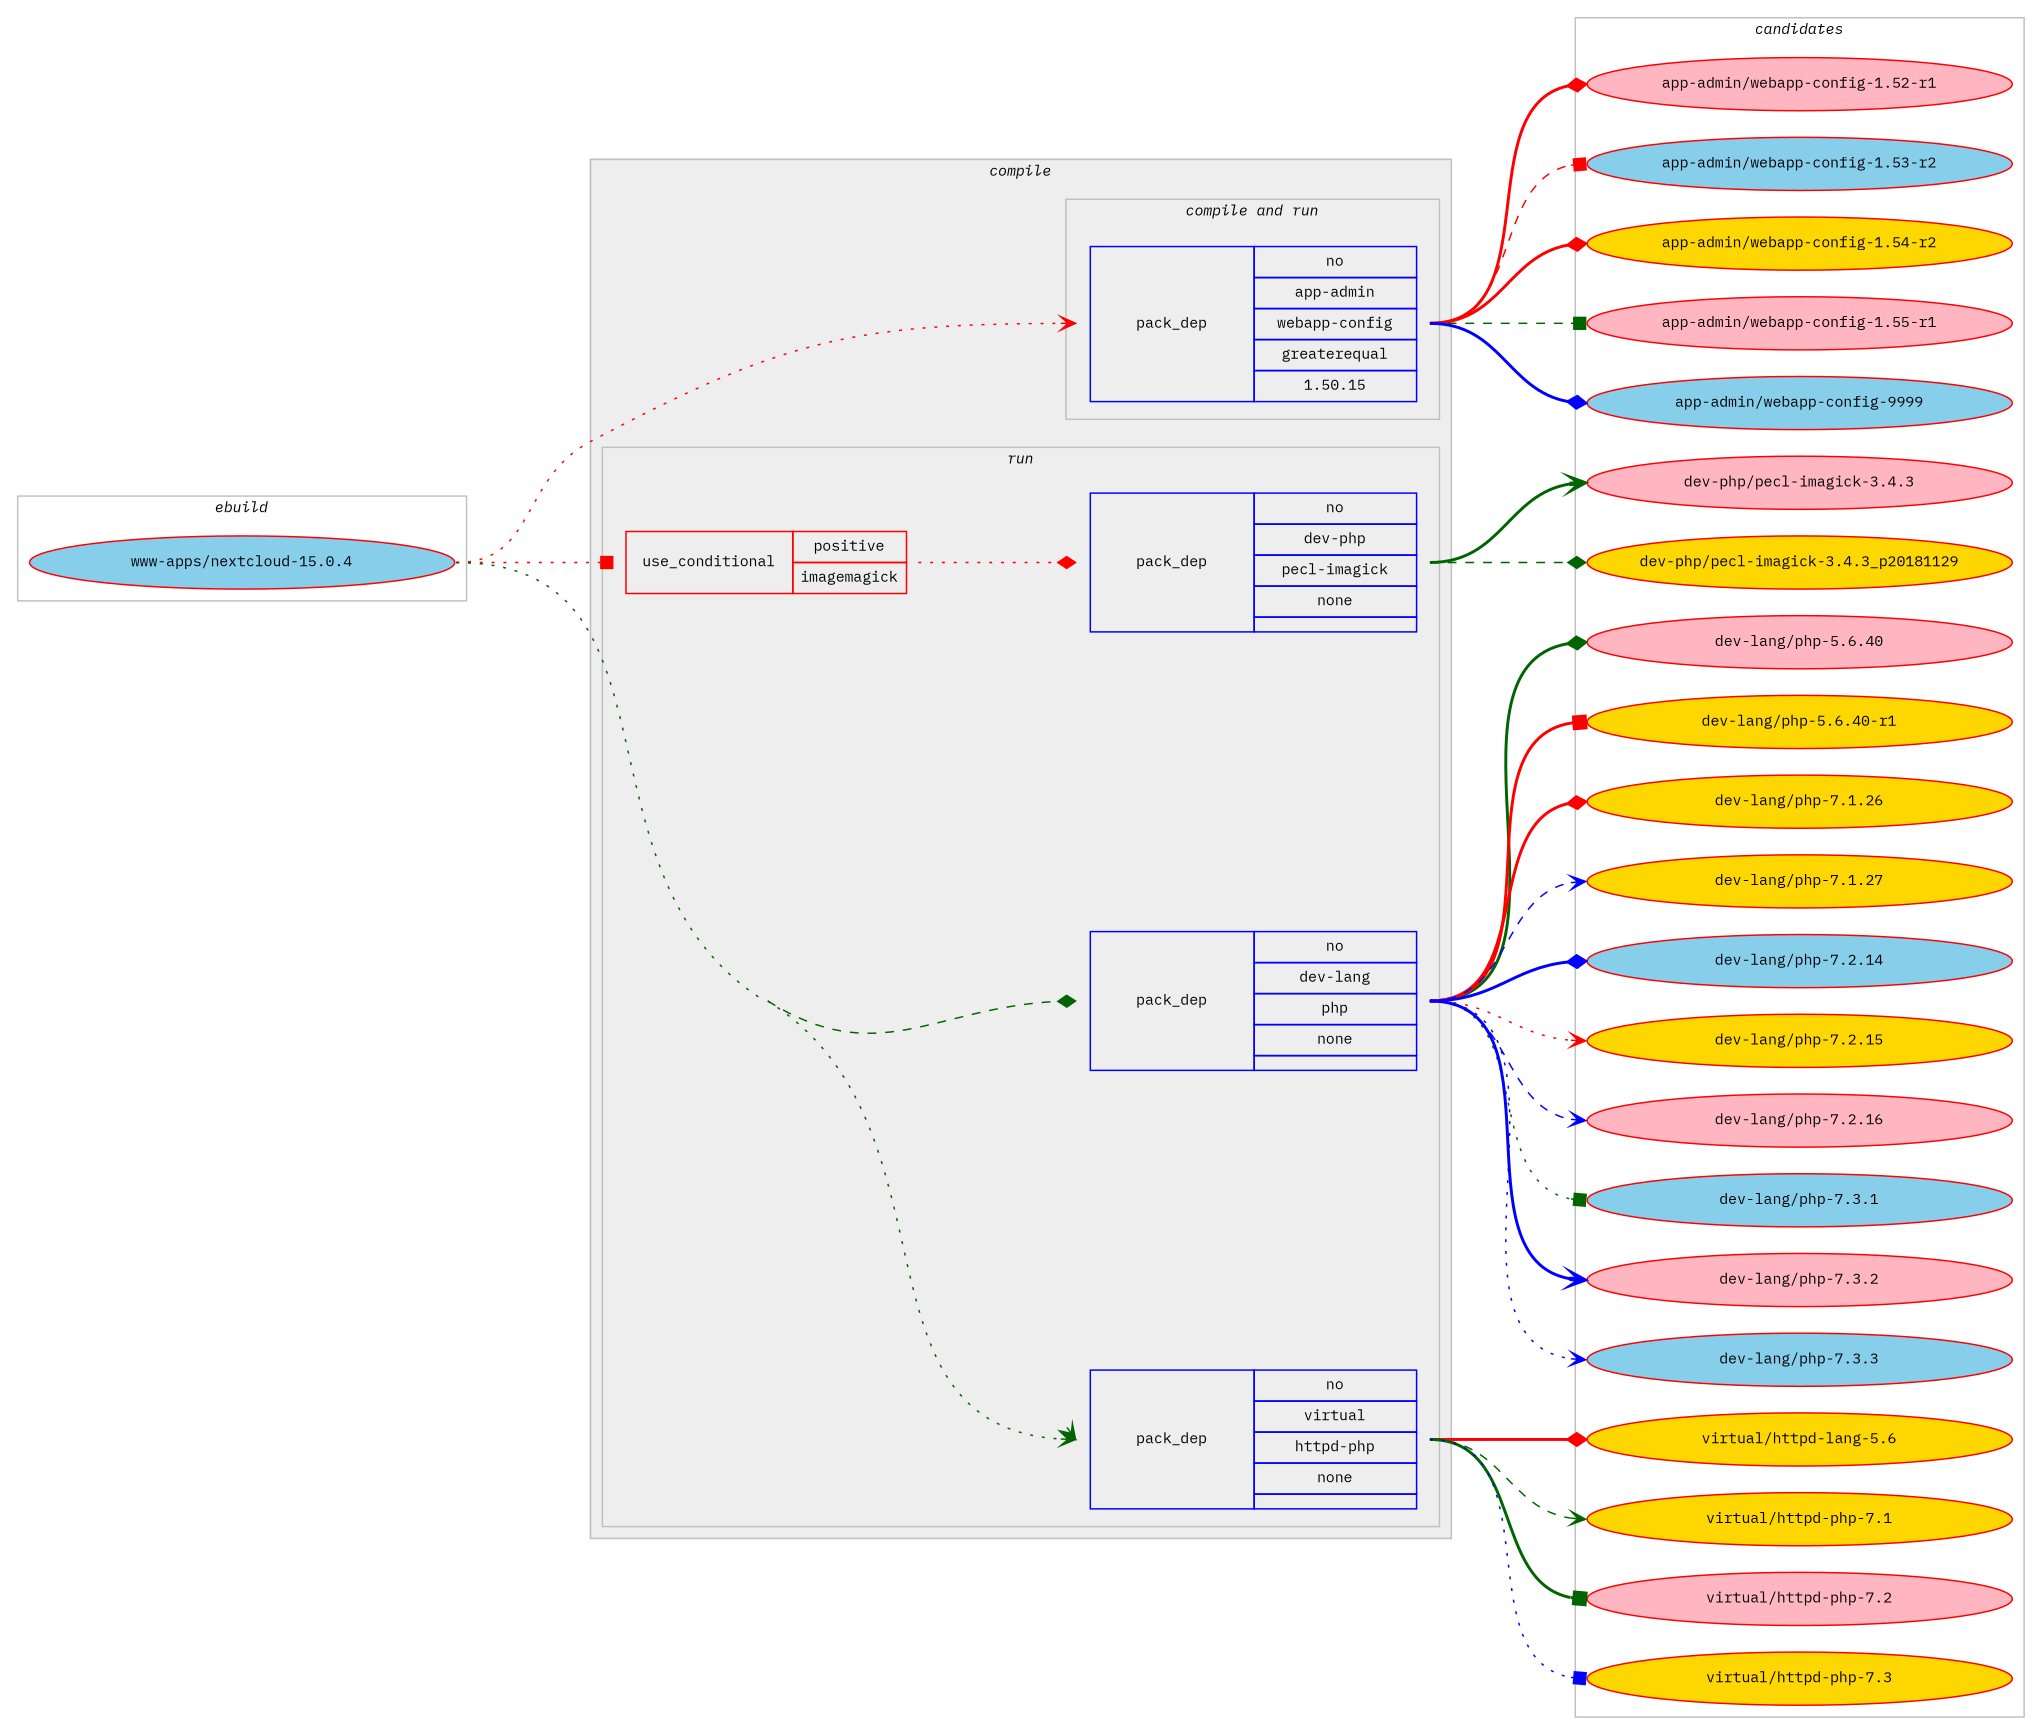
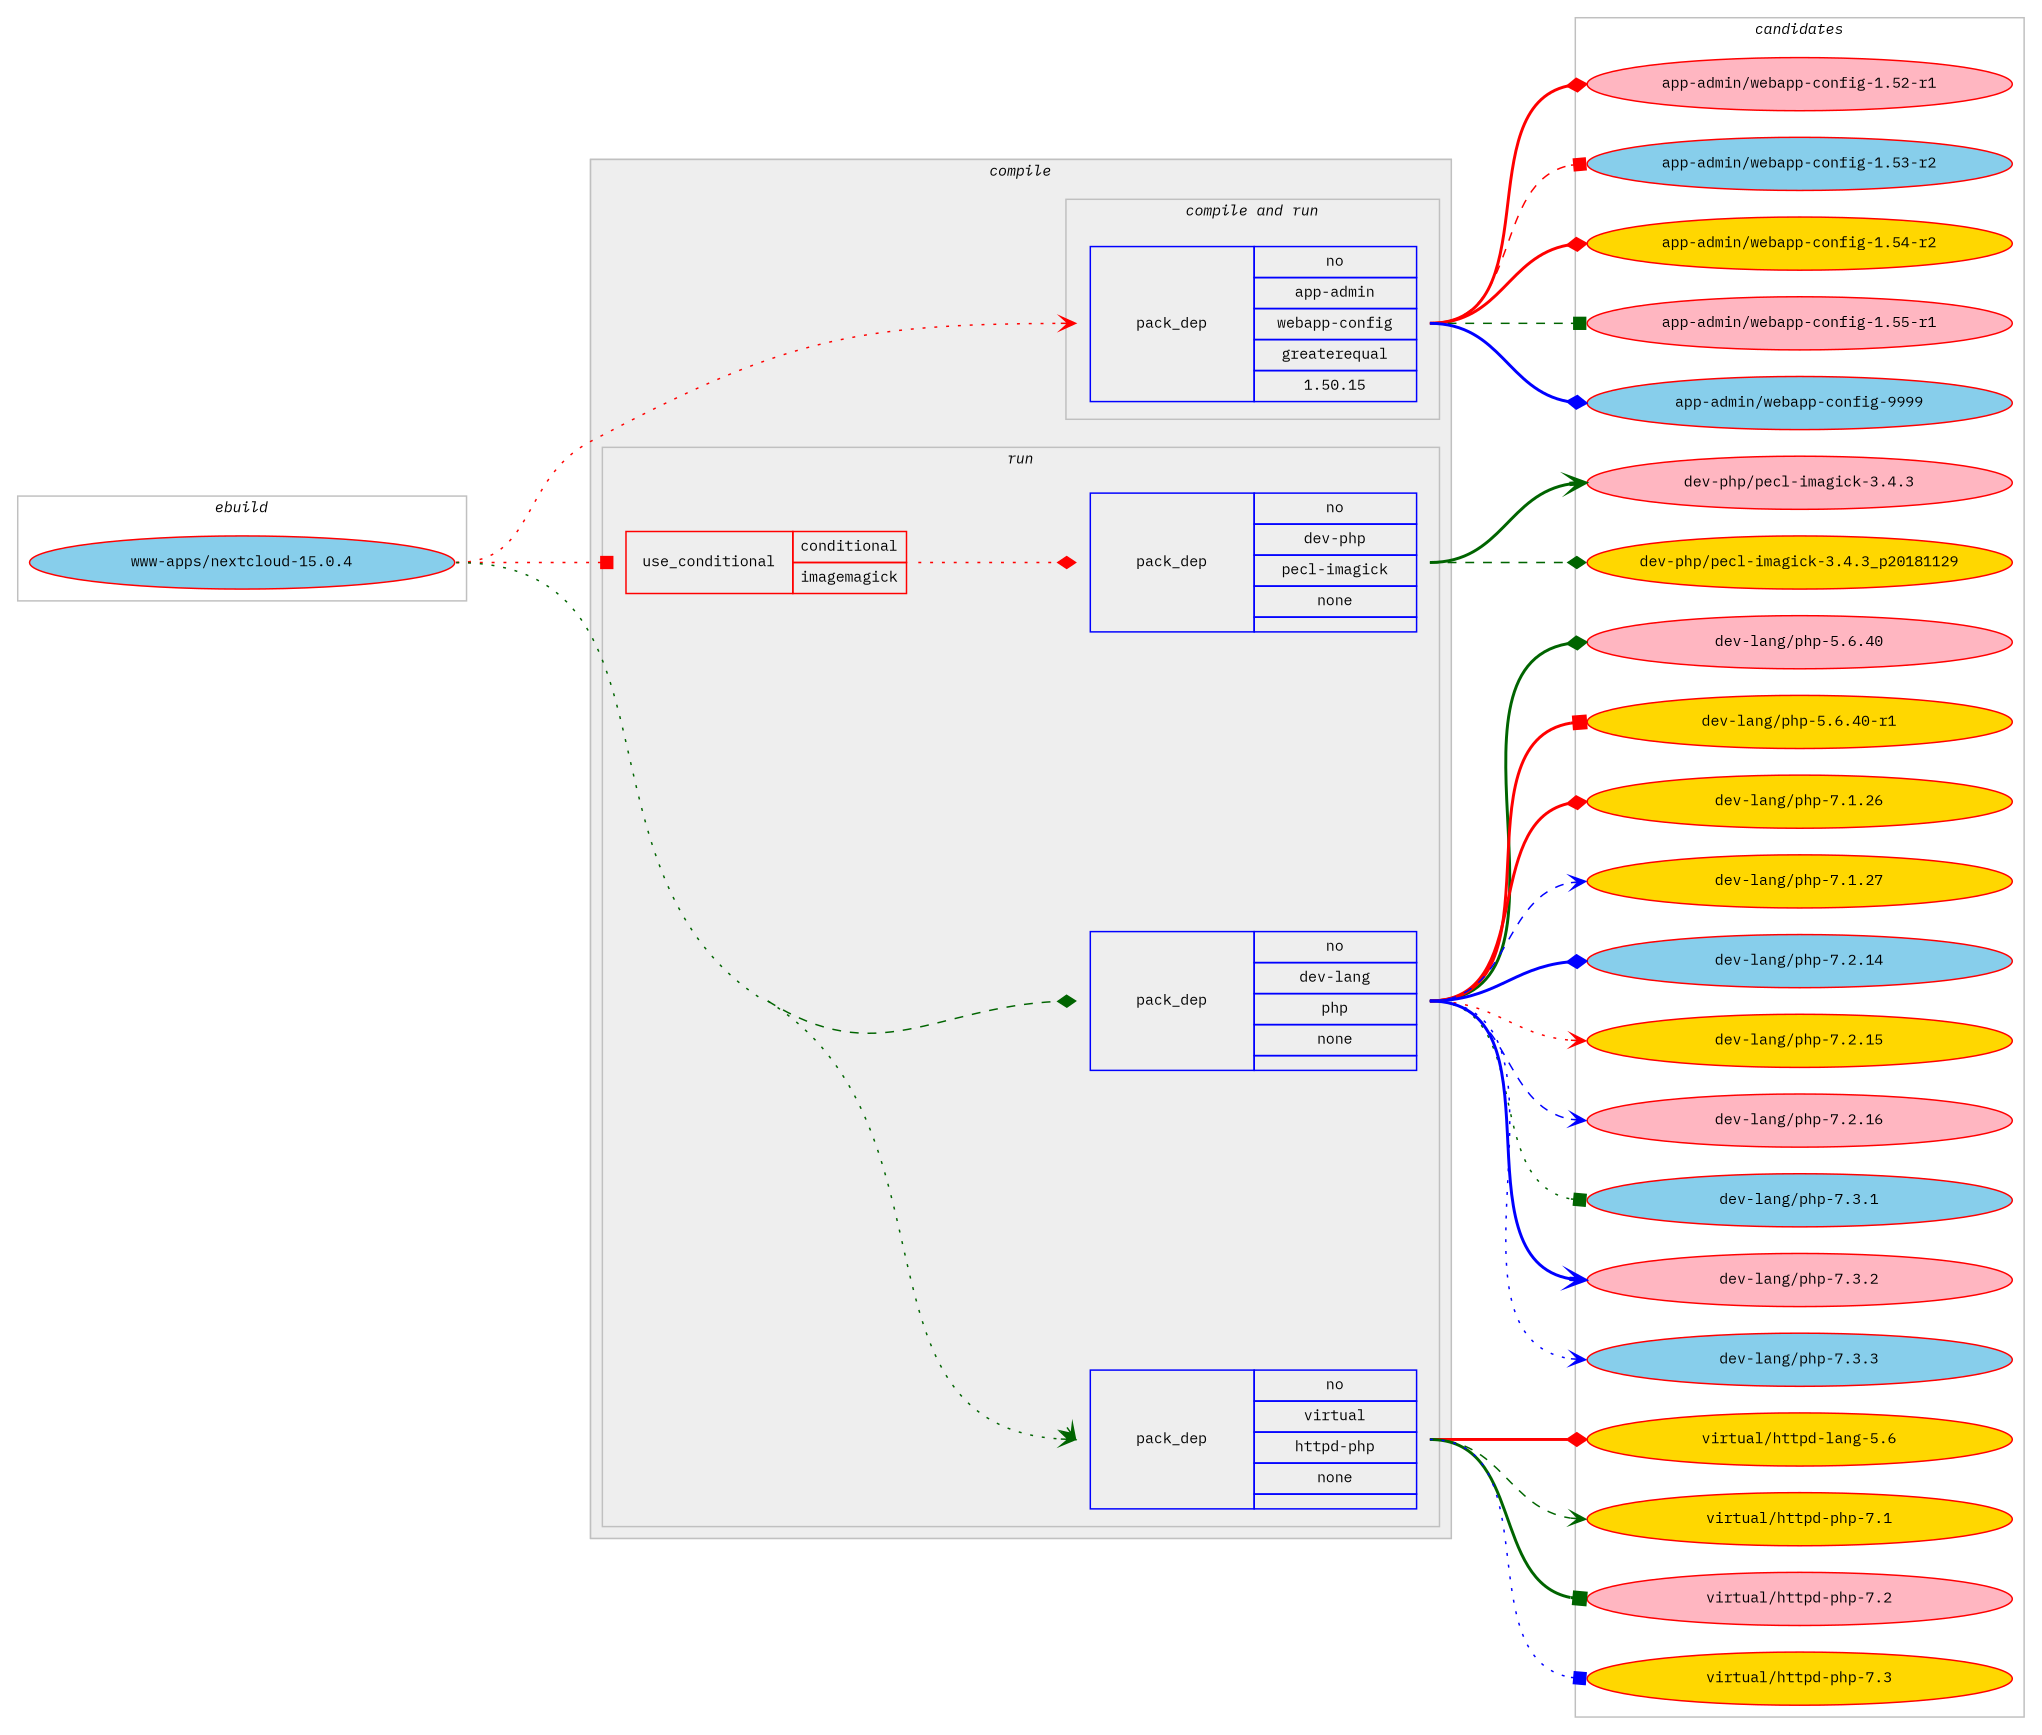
  digraph {
    compound=true
    concentrate=true
    fontname="IBM Plex Mono"
    fontsize=10
    newrank=true
    rankdir=LR
    ranksep=1.5
    node [color=red fillcolor=gold fontname="IBM Plex Mono" fontsize=10 style=filled]
    edge [arrowhead=diamond color=red fontname="IBM Plex Mono" headport=w style=bold tailport=e weight=100]
    n1 [fillcolor=skyblue label="www-apps/nextcloud-15.0.4" width=4]
    n2 [color=blue label=<<TABLE BORDER="0" CELLBORDER="1" CELLSPACING="0" CELLPADDING="4" WIDTH="220"><TR><TD ROWSPAN="6" CELLPADDING="30">pack_dep</TD></TR><TR><TD WIDTH="110">no</TD></TR><TR><TD>app-admin</TD></TR><TR><TD>webapp-config</TD></TR><TR><TD>greaterequal</TD></TR><TR><TD>1.50.15</TD></TR></TABLE>> shape=none fillcolor="" style=""]
    n3 [color=blue label=<<TABLE BORDER="0" CELLBORDER="1" CELLSPACING="0" CELLPADDING="4" WIDTH="220"><TR><TD ROWSPAN="6" CELLPADDING="30">pack_dep</TD></TR><TR><TD WIDTH="110">no</TD></TR><TR><TD>dev-php</TD></TR><TR><TD>pecl-imagick</TD></TR><TR><TD>none</TD></TR><TR><TD></TD></TR></TABLE>> shape=none fillcolor="" style=""]
-   n4 [label=<<TABLE BORDER="0" CELLBORDER="1" CELLSPACING="0" CELLPADDING="4"><TR><TD ROWSPAN="3" CELLPADDING="10">use_conditional</TD></TR><TR><TD>positive</TD></TR><TR><TD>imagemagick</TD></TR></TABLE>> shape=none fillcolor="" style=""]
+   n4 [label=<<TABLE BORDER="0" CELLBORDER="1" CELLSPACING="0" CELLPADDING="4"><TR><TD ROWSPAN="3" CELLPADDING="10">use_conditional</TD></TR><TR><TD>conditional</TD></TR><TR><TD>imagemagick</TD></TR></TABLE>> shape=none fillcolor="" style=""]
    n5 [color=blue label=<<TABLE BORDER="0" CELLBORDER="1" CELLSPACING="0" CELLPADDING="4" WIDTH="220"><TR><TD ROWSPAN="6" CELLPADDING="30">pack_dep</TD></TR><TR><TD WIDTH="110">no</TD></TR><TR><TD>dev-lang</TD></TR><TR><TD>php</TD></TR><TR><TD>none</TD></TR><TR><TD></TD></TR></TABLE>> shape=none fillcolor="" style=""]
    n6 [color=blue label=<<TABLE BORDER="0" CELLBORDER="1" CELLSPACING="0" CELLPADDING="4" WIDTH="220"><TR><TD ROWSPAN="6" CELLPADDING="30">pack_dep</TD></TR><TR><TD WIDTH="110">no</TD></TR><TR><TD>virtual</TD></TR><TR><TD>httpd-php</TD></TR><TR><TD>none</TD></TR><TR><TD></TD></TR></TABLE>> shape=none fillcolor="" style=""]
    n7 [fillcolor=lightpink label="app-admin/webapp-config-1.52-r1" width=4]
    n8 [fillcolor=skyblue label="app-admin/webapp-config-1.53-r2" width=4]
    n9 [label="app-admin/webapp-config-1.54-r2" width=4]
    n10 [fillcolor=lightpink label="app-admin/webapp-config-1.55-r1" width=4]
    n11 [fillcolor=skyblue label="app-admin/webapp-config-9999" width=4]
    n12 [fillcolor=lightpink label="dev-php/pecl-imagick-3.4.3" width=4]
    n13 [label="dev-php/pecl-imagick-3.4.3_p20181129" width=4]
    n14 [fillcolor=lightpink label="dev-lang/php-5.6.40" width=4]
    n15 [label="dev-lang/php-5.6.40-r1" width=4]
    n16 [label="dev-lang/php-7.1.26" width=4]
    n17 [label="dev-lang/php-7.1.27" width=4]
    n18 [fillcolor=skyblue label="dev-lang/php-7.2.14" width=4]
    n19 [label="dev-lang/php-7.2.15" width=4]
    n20 [fillcolor=lightpink label="dev-lang/php-7.2.16" width=4]
    n21 [fillcolor=skyblue label="dev-lang/php-7.3.1" width=4]
    n22 [fillcolor=lightpink label="dev-lang/php-7.3.2" width=4]
    n23 [fillcolor=skyblue label="dev-lang/php-7.3.3" width=4]
    n24 [label="virtual/httpd-lang-5.6" width=4]
    n25 [label="virtual/httpd-php-7.1" width=4]
    n26 [fillcolor=lightpink label="virtual/httpd-php-7.2" width=4]
    n27 [label="virtual/httpd-php-7.3" width=4]
    subgraph cluster_1 {
      color=gray
      label=<<i>ebuild</i>>
      rank=same
      n1
    }
    subgraph cluster_2 {
      color=gray
      label=<<i>dependencies</i>>
      subgraph cluster_3 {
        color=gray
        fillcolor="#eeeeee"
        label=<<i>compile</i>>
        style=filled
      }
      subgraph cluster_4 {
        color=gray
        fillcolor="#eeeeee"
        label=<<i>compile and run</i>>
        style=filled
        subgraph sub_5 {
          color=gray
          fillcolor="#eeeeee"
          label=<<i>compile and run</i>>
          style=filled
          n2
        }
      }
      subgraph cluster_6 {
        color=gray
        fillcolor="#eeeeee"
        label=<<i>run</i>>
        style=filled
        subgraph sub_7 {
          color=gray
          fillcolor="#eeeeee"
          label=<<i>run</i>>
          style=filled
          n4
          subgraph sub_8 {
            color=gray
            fillcolor="#eeeeee"
            label=<<i>run</i>>
            style=filled
            n3
          }
        }
        subgraph sub_9 {
          color=gray
          fillcolor="#eeeeee"
          label=<<i>run</i>>
          style=filled
          n5
        }
        subgraph sub_10 {
          color=gray
          fillcolor="#eeeeee"
          label=<<i>run</i>>
          style=filled
          n6
        }
      }
    }
    subgraph cluster_11 {
      color=gray
      label=<<i>candidates</i>>
      rank=same
      subgraph sub_12 {
        color=black
        label=<<i>candidates</i>>
        nodesep=1
        rank=same
        n7
        n8
        n9
        n10
        n11
      }
      subgraph sub_13 {
        color=black
        label=<<i>candidates</i>>
        nodesep=1
        rank=same
        n12
        n13
      }
      subgraph sub_14 {
        color=black
        label=<<i>candidates</i>>
        nodesep=1
        rank=same
        n14
        n15
        n16
        n17
        n18
        n19
        n20
        n21
        n22
        n23
      }
      subgraph sub_15 {
        color=black
        label=<<i>candidates</i>>
        nodesep=1
        rank=same
        n24
        n25
        n26
        n27
      }
    }
    n1 -> n2 [arrowhead=vee style=dotted weight=20]
    n1 -> n4 [arrowhead=box style=dotted weight=20]
    n1 -> n5 [color=darkgreen style=dashed weight=20]
    n1 -> n6 [arrowhead=vee color=darkgreen style=dotted weight=20]
    n2 -> n7
    n2 -> n8 [arrowhead=box style=dashed]
    n2 -> n9
    n2 -> n10 [arrowhead=box color=darkgreen style=dashed]
    n2 -> n11 [color=blue]
    n3 -> n12 [arrowhead=vee color=darkgreen]
    n3 -> n13 [color=darkgreen style=dashed]
    n4 -> n3 [style=dotted weight=20]
    n5 -> n14 [color=darkgreen]
    n5 -> n15 [arrowhead=box]
    n5 -> n16
    n5 -> n17 [arrowhead=vee color=blue style=dashed]
    n5 -> n18 [color=blue]
    n5 -> n19 [arrowhead=vee style=dotted]
    n5 -> n20 [arrowhead=vee color=blue style=dashed]
    n5 -> n21 [arrowhead=box color=darkgreen style=dotted]
    n5 -> n22 [arrowhead=vee color=blue]
    n5 -> n23 [arrowhead=vee color=blue style=dotted]
    n6 -> n24
    n6 -> n25 [arrowhead=vee color=darkgreen style=dashed]
    n6 -> n26 [arrowhead=box color=darkgreen]
    n6 -> n27 [arrowhead=box color=blue style=dotted]
  }
